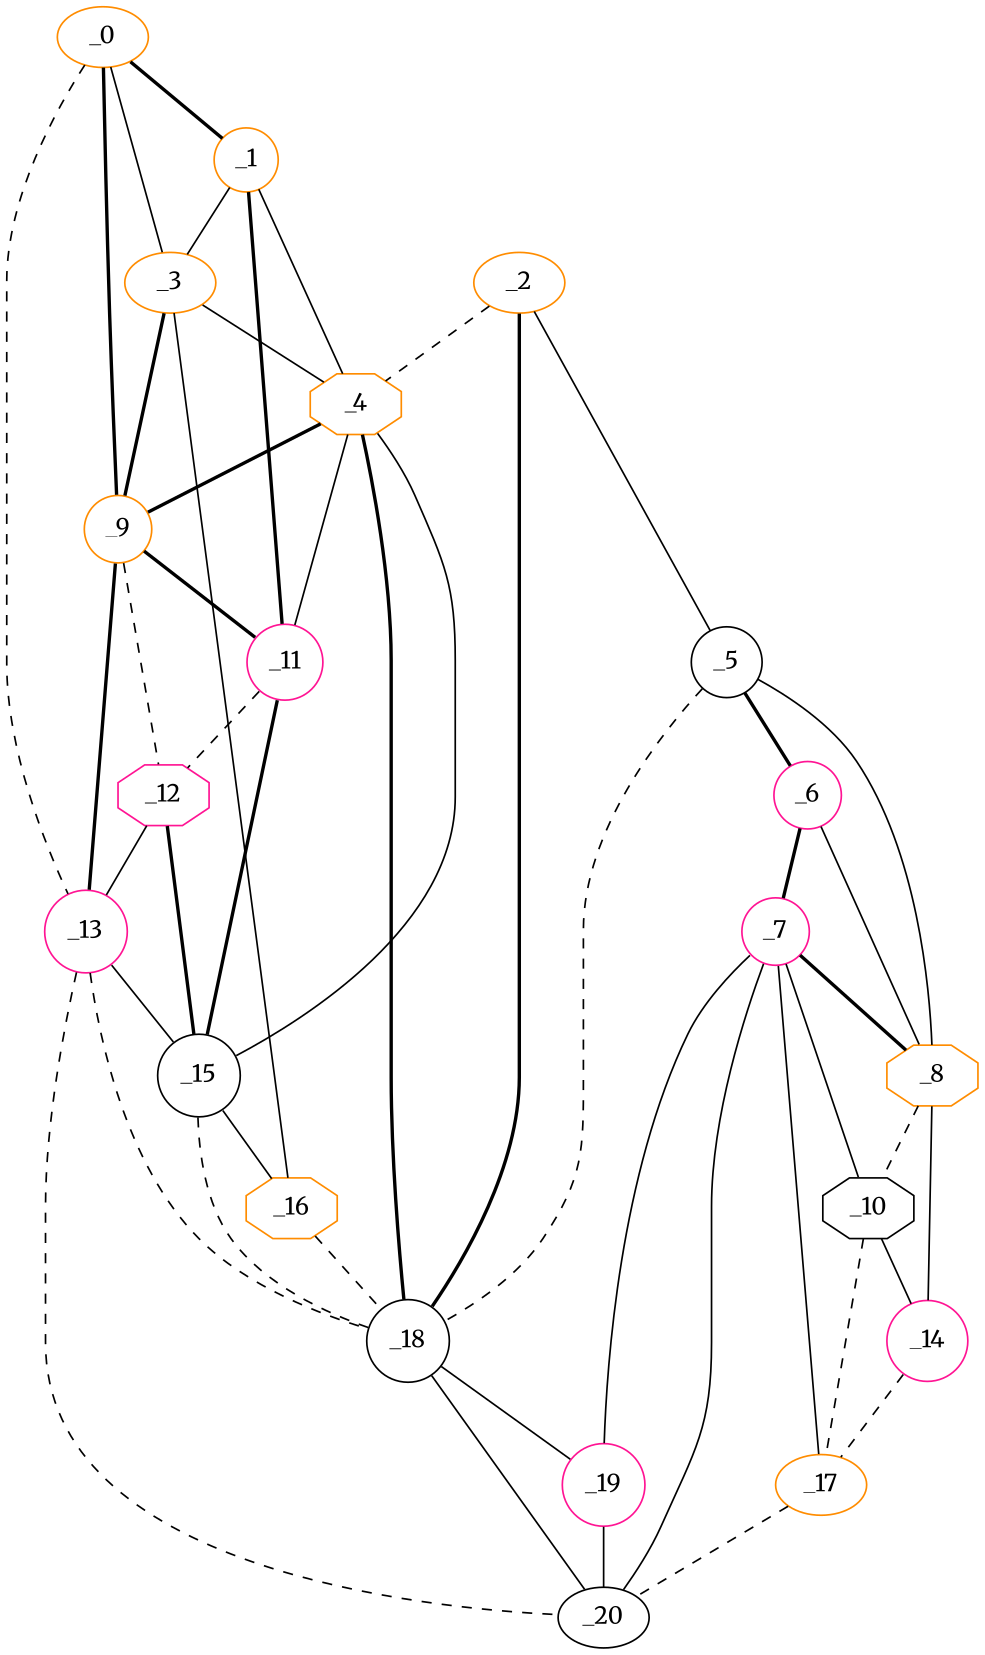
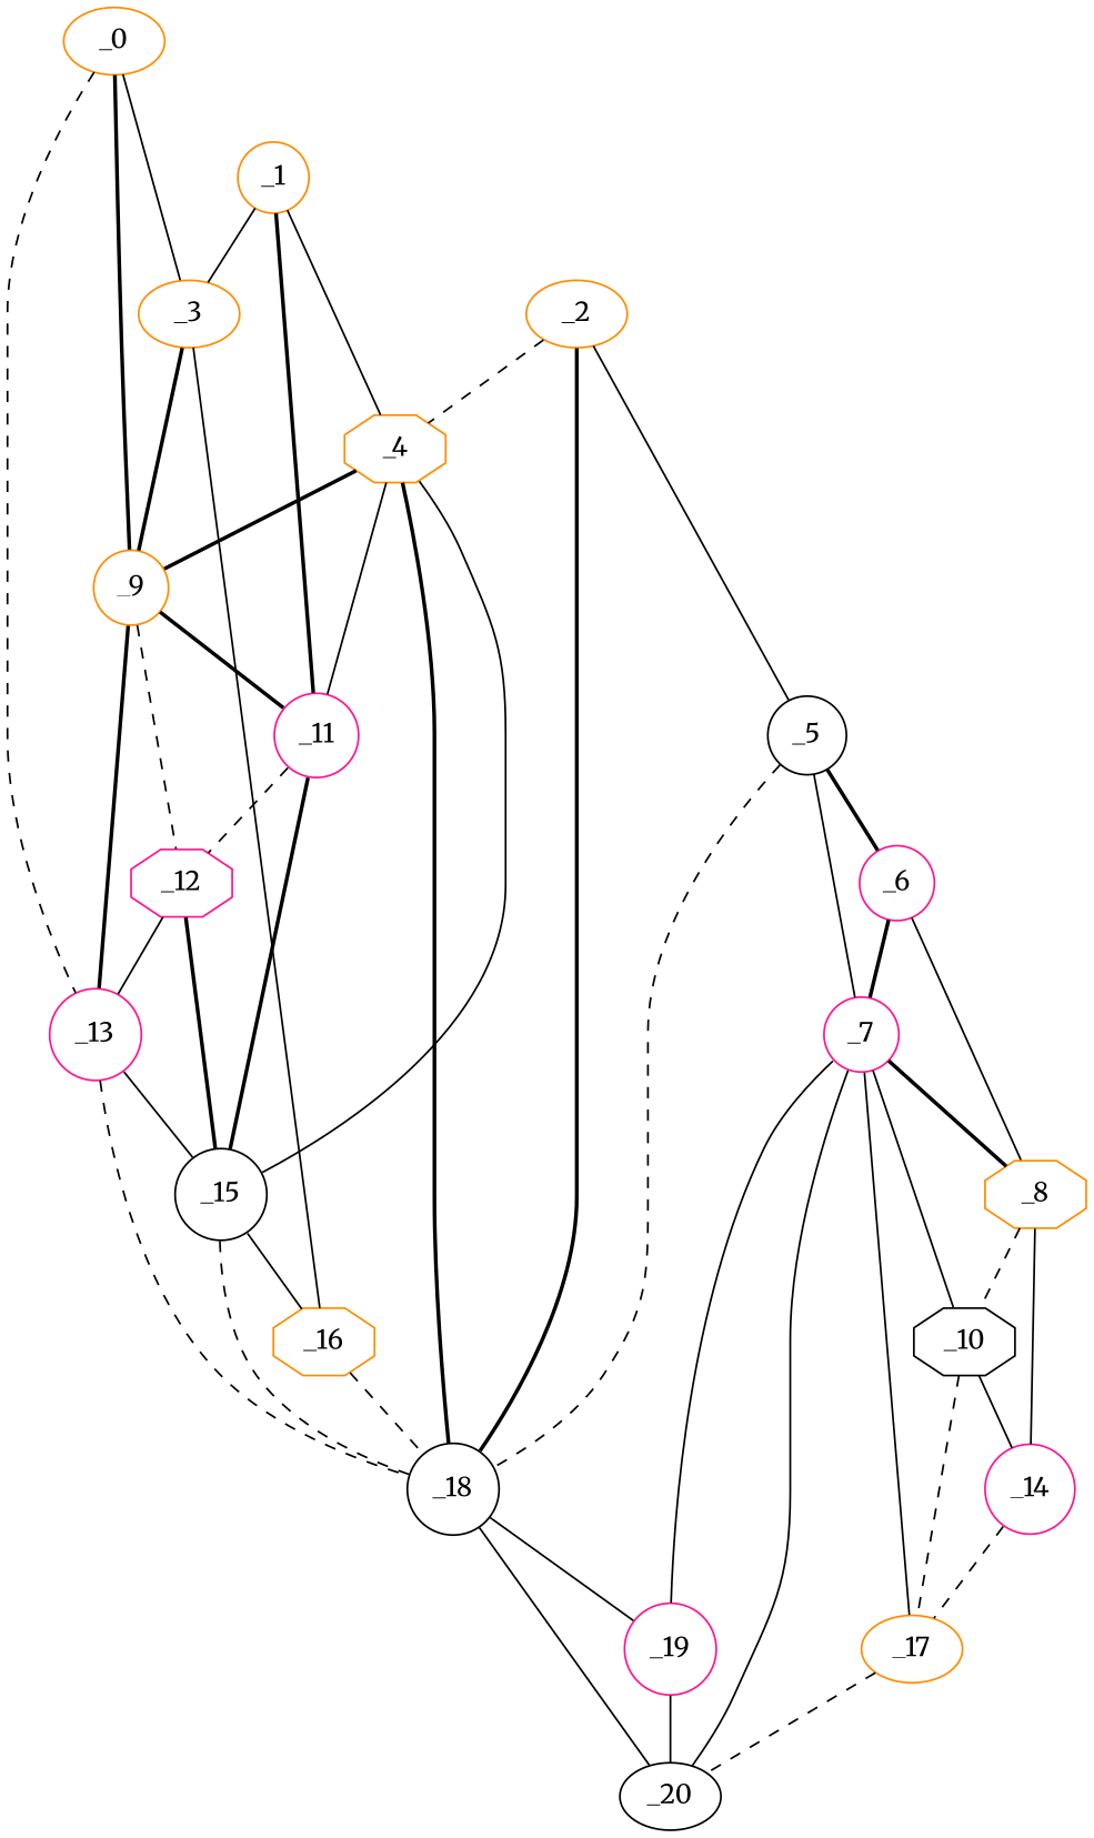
  graph {
    fontname=Merriweather
    node [color=darkorange fontname=Merriweather shape=circle x=89 y=84]
    edge [fontname=Merriweather style=solid valence=2]
    _0 [shape=ellipse x=35 y=119]
    _1 [x=38 y=77]
    _3 [shape=ellipse x=41 y=87]
    _9 [x=79 y=110]
    _13 [color=deeppink y=122]
    _4 [shape=octagon x=43]
    _11 [color=deeppink x=86 y=104]
    _16 [shape=octagon x=92]
    _12 [color=deeppink shape=octagon y=111]
    _18 [color=black x=96 y=69]
    _15 [color=black x=91 y=94]
    _20 [color=black shape=ellipse x=101 y=42]
    _2 [shape=ellipse x=40 y=61]
    _5 [color=black x=44 y=48]
    _19 [color=deeppink x=99 y=51]
    _6 [color=deeppink x=56 y=24]
    _7 [color=deeppink x=69 y=23]
    _8 [shape=octagon x=72 y=3]
    _10 [color=black shape=octagon x=80 y=14]
    _17 [shape=ellipse x=94 y=22]
    _14 [color=deeppink x=90 y=15]
-   _0 -- _1 [style=bold valence=1]
    _0 -- _3
    _0 -- _9 [style=bold valence=1]
    _0 -- _13 [style=dashed valence=1]
    _1 -- _3
    _1 -- _4
    _1 -- _11 [style=bold valence=1]
    _3 -- _9 [style=bold]
-   _3 -- _4
    _3 -- _16
    _9 -- _13 [style=bold valence=1]
    _9 -- _11 [style=bold]
    _9 -- _12 [style=dashed]
    _13 -- _18 [style=dashed valence=1]
    _13 -- _15
-   _13 -- _20 [style=dashed valence=1]
    _4 -- _9 [style=bold]
    _4 -- _11
    _4 -- _18 [style=bold]
    _4 -- _15 [valence=1]
    _11 -- _12 [style=dashed]
    _11 -- _15 [style=bold]
    _16 -- _18 [style=dashed valence=1]
    _12 -- _13 [valence=1]
    _12 -- _15 [style=bold valence=1]
    _18 -- _20 [valence=1]
    _18 -- _19 [valence=1]
    _15 -- _16
    _15 -- _18 [style=dashed]
    _2 -- _4 [style=dashed valence=1]
    _2 -- _18 [style=bold]
    _2 -- _5 [valence=1]
    _5 -- _18 [style=dashed]
    _5 -- _6 [style=bold valence=1]
-   _5 -- _8
+   _5 -- _7
    _19 -- _20
    _6 -- _7 [style=bold]
    _6 -- _8 [valence=1]
    _7 -- _20
    _7 -- _19 [valence=1]
    _7 -- _8 [style=bold valence=1]
    _7 -- _10
    _7 -- _17 [valence=1]
    _8 -- _10 [style=dashed]
    _8 -- _14 [valence=1]
    _10 -- _17 [style=dashed]
    _10 -- _14
    _17 -- _20 [style=dashed valence=1]
    _14 -- _17 [style=dashed valence=1]
  }
